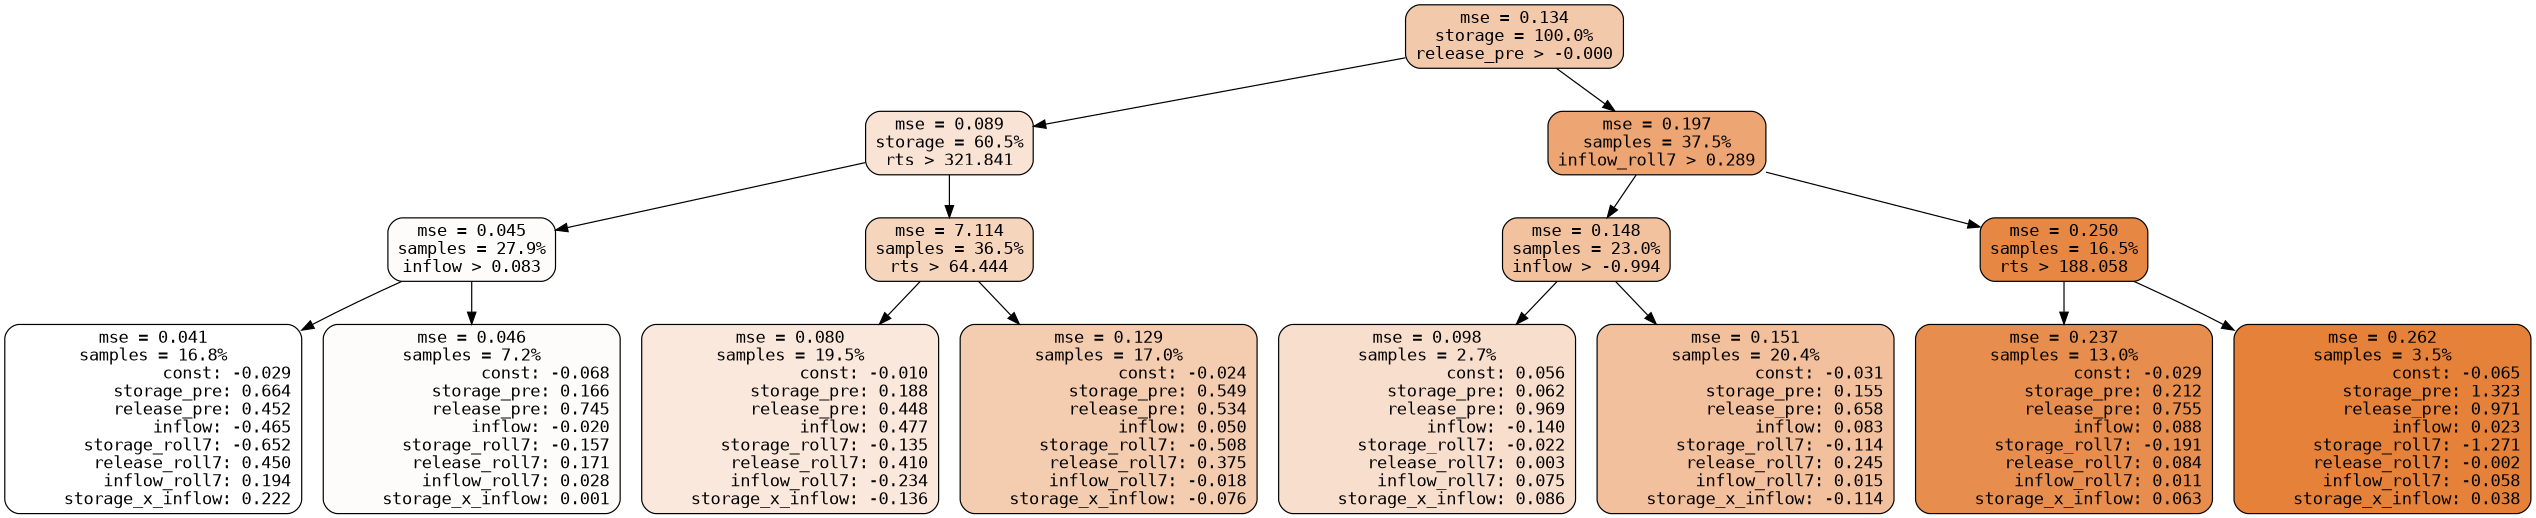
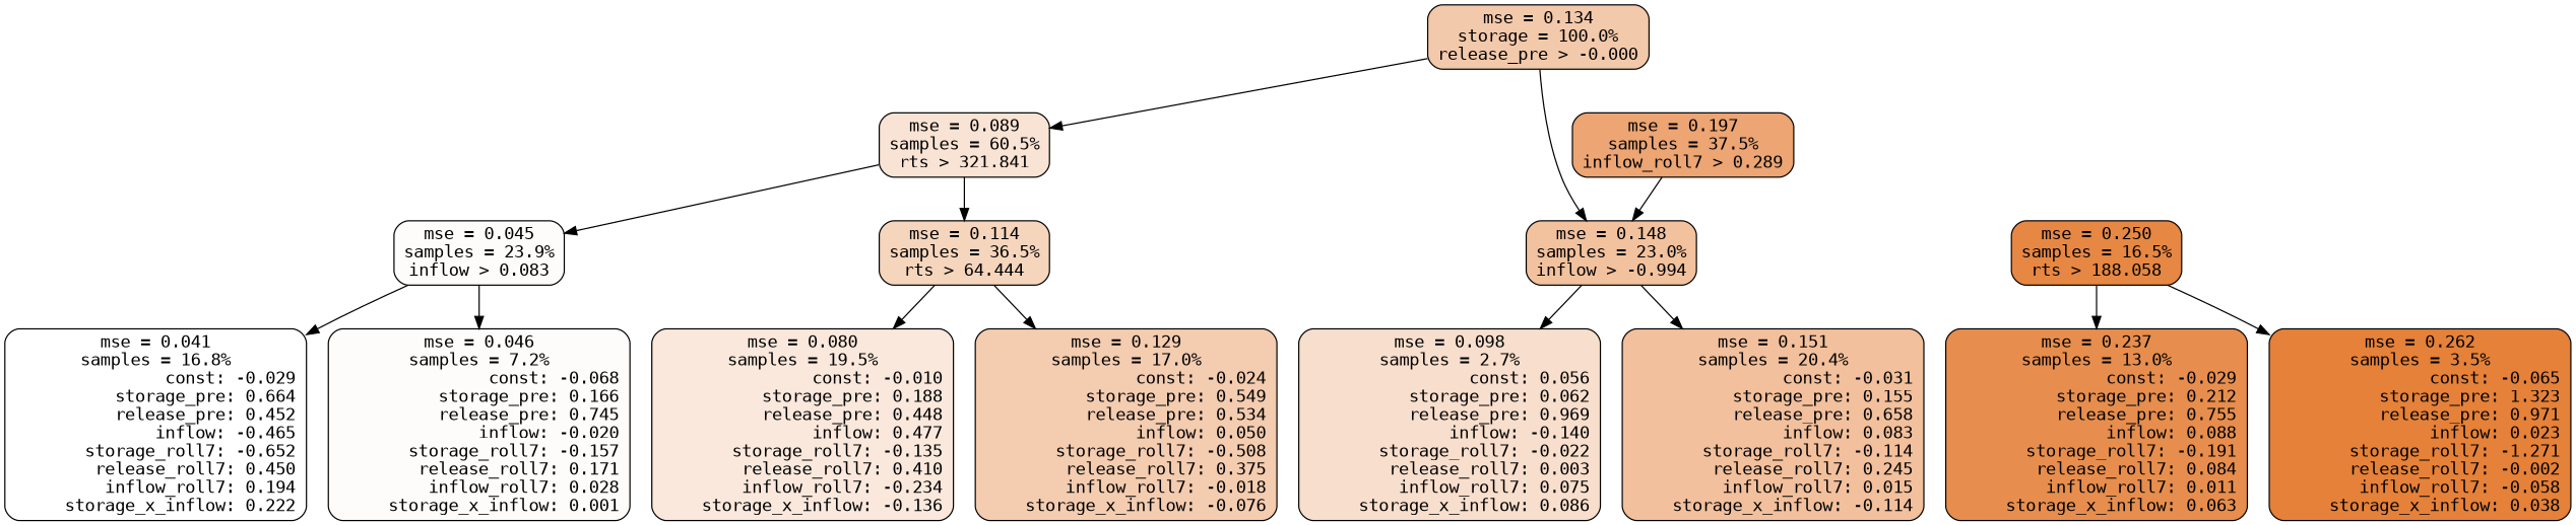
  digraph {
    fontname="DejaVu Sans Mono"
    node [color=black fontname="DejaVu Sans Mono" shape=rectangle style="filled, rounded"]
    edge [fontname="DejaVu Sans Mono"]
    n1 [fillcolor="#f3c9ab" label="mse = 0.134\nstorage = 100.0%\nrelease_pre > -0.000"]
-   n2 [fillcolor="#f9e3d4" label="mse = 0.089\nstorage = 60.5%\nrts > 321.841"]
+   n2 [fillcolor="#f9e3d4" label="mse = 0.089\nsamples = 60.5%\nrts > 321.841"]
    n3 [fillcolor="#eca573" label="mse = 0.197\nsamples = 37.5%\ninflow_roll7 > 0.289"]
-   n4 [fillcolor="#fefcfb" label="mse = 0.045\nsamples = 27.9%\ninflow > 0.083"]
-   n5 [fillcolor="#f6d5bd" label="mse = 7.114\nsamples = 36.5%\nrts > 64.444"]
+   n4 [fillcolor="#fefcfb" label="mse = 0.045\nsamples = 23.9%\ninflow > 0.083"]
+   n5 [fillcolor="#f6d5bd" label="mse = 0.114\nsamples = 36.5%\nrts > 64.444"]
    n6 [fillcolor="#f2c19e" label="mse = 0.148\nsamples = 23.0%\ninflow > -0.994"]
    n7 [fillcolor="#e68743" label="mse = 0.250\nsamples = 16.5%\nrts > 188.058"]
    n8 [fillcolor="#ffffff" label="mse = 0.041\nsamples = 16.8%\n               const: -0.029\n          storage_pre: 0.664\n          release_pre: 0.452\n              inflow: -0.465\n       storage_roll7: -0.652\n        release_roll7: 0.450\n         inflow_roll7: 0.194\n     storage_x_inflow: 0.222"]
    n9 [fillcolor="#fefcfa" label="mse = 0.046\nsamples = 7.2%\n               const: -0.068\n          storage_pre: 0.166\n          release_pre: 0.745\n              inflow: -0.020\n       storage_roll7: -0.157\n        release_roll7: 0.171\n         inflow_roll7: 0.028\n     storage_x_inflow: 0.001"]
    n10 [fillcolor="#fae8dc" label="mse = 0.080\nsamples = 19.5%\n               const: -0.010\n          storage_pre: 0.188\n          release_pre: 0.448\n               inflow: 0.477\n       storage_roll7: -0.135\n        release_roll7: 0.410\n        inflow_roll7: -0.234\n    storage_x_inflow: -0.136"]
    n11 [fillcolor="#f4ccb0" label="mse = 0.129\nsamples = 17.0%\n               const: -0.024\n          storage_pre: 0.549\n          release_pre: 0.534\n               inflow: 0.050\n       storage_roll7: -0.508\n        release_roll7: 0.375\n        inflow_roll7: -0.018\n    storage_x_inflow: -0.076"]
    n12 [fillcolor="#f8decc" label="mse = 0.098\nsamples = 2.7%\n                const: 0.056\n          storage_pre: 0.062\n          release_pre: 0.969\n              inflow: -0.140\n       storage_roll7: -0.022\n        release_roll7: 0.003\n         inflow_roll7: 0.075\n     storage_x_inflow: 0.086"]
    n13 [fillcolor="#f2c09c" label="mse = 0.151\nsamples = 20.4%\n               const: -0.031\n          storage_pre: 0.155\n          release_pre: 0.658\n               inflow: 0.083\n       storage_roll7: -0.114\n        release_roll7: 0.245\n         inflow_roll7: 0.015\n    storage_x_inflow: -0.114"]
    n14 [fillcolor="#e78e4e" label="mse = 0.237\nsamples = 13.0%\n               const: -0.029\n          storage_pre: 0.212\n          release_pre: 0.755\n               inflow: 0.088\n       storage_roll7: -0.191\n        release_roll7: 0.084\n         inflow_roll7: 0.011\n     storage_x_inflow: 0.063"]
    n15 [fillcolor="#e58139" label="mse = 0.262\nsamples = 3.5%\n               const: -0.065\n          storage_pre: 1.323\n          release_pre: 0.971\n               inflow: 0.023\n       storage_roll7: -1.271\n       release_roll7: -0.002\n        inflow_roll7: -0.058\n     storage_x_inflow: 0.038"]
    n1 -> n2
-   n1 -> n3
+   n1 -> n6
    n2 -> n4
    n2 -> n5
    n3 -> n6
-   n3 -> n7
    n4 -> n8
    n4 -> n9
    n5 -> n10
    n5 -> n11
    n6 -> n12
    n6 -> n13
    n7 -> n14
    n7 -> n15
  }
